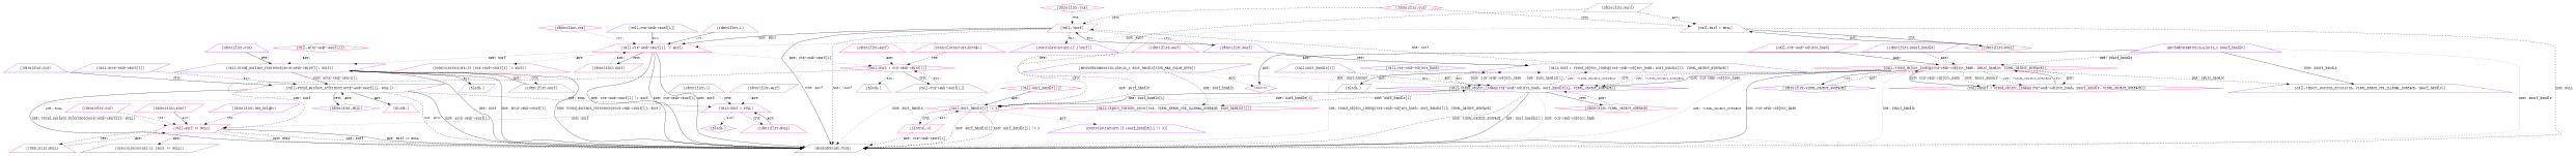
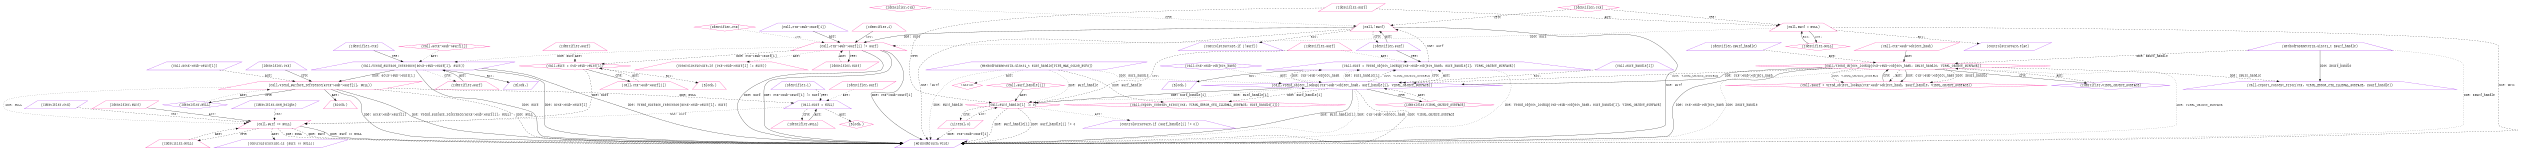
  digraph {
    fontname="Courier Prime"
    node [color=deeppink fontname="Courier Prime" shape=trapezium]
    edge [fontname="Courier Prime" style=dashed]
    n1 [label="(Call,ctx->sub->surf[i] != surf)"]
    n2 [color=purple label="(Call,vrend_surface_reference(&ctx->sub->surf[i], surf))" shape=parallelogram]
    n3 [label="(Call,surf = ctx->sub->surf[i])" shape=diamond]
    n4 [label="(ControlStructure,if (ctx->sub->surf[i] != surf))"]
    n5 [label="(Identifier,surf)" shape=parallelogram]
    n6 [color=purple label="(MethodReturn,void)" shape=parallelogram]
    n7 [label="(Call,vrend_surface_reference(&ctx->sub->surf[i], NULL))" shape=parallelogram]
    n8 [label="(Identifier,surf)"]
    n9 [color=purple label="(Block,)" shape=parallelogram]
    n10 [label="(Call,surf == NULL)" shape=parallelogram]
    n11 [label="(Block,)"]
    n12 [label="(Call,ctx->sub->surf[i])"]
-   n13 [label="(Call,!surf)" shape=parallelogram]
+   n13 [label="(Call,!surf)"]
    n14 [color=purple label="(Identifier,surf)"]
    n15 [color=purple label="(ControlStructure,if (!surf))"]
    n16 [color=purple label="(Call,surf = vrend_object_lookup(ctx->sub->object_hash, surf_handle[i], VIRGL_OBJECT_SURFACE))"]
    n17 [color=purple label="(Call,vrend_object_lookup(ctx->sub->object_hash, surf_handle[i], VIRGL_OBJECT_SURFACE))" shape=diamond]
    n18 [color=purple label="(Block,)" shape=parallelogram]
    n19 [label="(Call,surf_handle[i] != 0)" shape=diamond]
    n20 [label="(Identifier,VIRGL_OBJECT_SURFACE)" shape=diamond]
    n21 [label="(Call,report_context_error(ctx, VIRGL_ERROR_CTX_ILLEGAL_SURFACE, surf_handle[i]))" shape=diamond]
    n22 [color=purple label="(ControlStructure,if (surf_handle[i] != 0))"]
    n23 [label="(Literal,0)" shape=parallelogram]
    n24 [label="(Call,vrend_object_lookup(ctx->sub->object_hash, zsurf_handle, VIRGL_OBJECT_SURFACE))" shape=diamond]
    n25 [label="(Call,zsurf = vrend_object_lookup(ctx->sub->object_hash, zsurf_handle, VIRGL_OBJECT_SURFACE))" shape=diamond]
    n26 [color=purple label="(Identifier,VIRGL_OBJECT_SURFACE)" shape=diamond]
    n27 [color=purple label="(Call,report_context_error(ctx, VIRGL_ERROR_CTX_ILLEGAL_SURFACE, zsurf_handle))"]
    n28 [color=purple label="(MethodParameterIn,uint32_t zsurf_handle)"]
    1000101 [shape=diamond]
    n30 [color=purple label="(MethodParameterIn,uint32_t surf_handle[PIPE_MAX_COLOR_BUFS])" shape=parallelogram]
    n31 [label="(Call,surf = NULL)"]
    n32 [label="(Identifier,NULL)" shape=diamond]
+   n33 [color=purple label="(ControlStructure,else)" shape=parallelogram]
    n34 [color=purple label="(Call,surf = NULL)"]
    n35 [label="(Block,)"]
    n36 [color=purple label="(Identifier,NULL)" shape=diamond]
    n37 [label="(Block,)" shape=diamond]
    n38 [label="(Identifier,NULL)"]
    n39 [label="(Identifier,NULL)"]
    n40 [color=purple label="(ControlStructure,if (surf == NULL))" shape=parallelogram]
-   n41 [label="(ControlStructure,break;)"]
    n42 [label="(Identifier,ctx)" shape=diamond]
    n43 [color=purple label="(Identifier,ctx)" shape=parallelogram]
    n44 [label="(Identifier,surf)"]
    n45 [label="(Call,surf_handle[i])" shape=diamond]
    n46 [color=purple label="(Identifier,ctx)"]
    n47 [label="(Call,ctx->sub->object_hash)" shape=parallelogram]
    n48 [color=purple label="(Call,&ctx->sub->surf[i])" shape=parallelogram]
    n49 [color=purple label="(Identifier,i)"]
    n50 [label="(Identifier,i)"]
    n51 [color=purple label="(Call,ctx->sub->object_hash)" shape=diamond]
    n52 [color=purple label="(Call,surf_handle[i])"]
    n53 [color=purple label="(Identifier,ctx)"]
    n54 [label="(Identifier,surf)" shape=parallelogram]
    n55 [label="(Identifier,ctx)" shape=diamond]
    n56 [color=purple label="(Identifier,new_height)" shape=parallelogram]
    n57 [label="(Identifier,ctx)" shape=diamond]
    n58 [color=purple label="(Call,ctx->sub->surf[i])"]
    n59 [label="(Identifier,surf)"]
    n60 [label="(Identifier,surf)" shape=parallelogram]
    n61 [color=purple label="(Identifier,zsurf_handle)" shape=parallelogram]
    n62 [label="(Identifier,surf)" shape=parallelogram]
    n63 [label="(Call,&ctx->sub->surf[i])" shape=diamond]
    n1 -> n2 [label="DDG: surf" style=dotted]
-   n1 -> n3 [label="DDG: ctx->sub->surf[i]" style=dotted]
+   n1 -> n3 [label="DDG: ctx->sub->surf[i]"]
    n1 -> n4 [label="AST: " style=dotted]
    n1 -> n5 [label="CFG: " style=solid]
    n1 -> n6 [label="DDG: ctx->sub->surf[i] != surf" style=solid]
    n1 -> n6 [label="DDG: ctx->sub->surf[i]" style=solid]
    n1 -> n6 [label="DDG: surf" style=solid]
    n2 -> n6 [label="DDG: surf" style=solid]
    n2 -> n6 [label="DDG: &ctx->sub->surf[i]" style=solid]
    n2 -> n6 [label="DDG: vrend_surface_reference(&ctx->sub->surf[i], surf)" style=solid]
    n2 -> n7 [label="DDG: &ctx->sub->surf[i]" style=solid]
    n2 -> n8 [label="CFG: " style=dotted]
    n2 -> n9 [label="AST: " style=solid]
    n3 -> n10 [label="DDG: surf"]
    n3 -> n11 [label="AST: "]
    n3 -> n12 [label="CFG: " style=solid]
    n5 -> n1 [label="AST: "]
    n7 -> n6 [label="DDG: &ctx->sub->surf[i]" style=solid]
    n7 -> n6 [label="DDG: vrend_surface_reference(&ctx->sub->surf[i], NULL)" style=solid]
    n7 -> n6 [label="DDG: NULL"]
    n7 -> n10 [label="DDG: NULL" style=dotted]
    n7 -> n34 [label="DDG: NULL"]
    n7 -> n35 [label="AST: " style=solid]
    n7 -> n36 [label="CFG: " style=solid]
    n8 -> n2 [label="AST: " style=solid]
    n10 -> n6 [label="DDG: surf"]
    n10 -> n6 [label="DDG: surf == NULL" style=solid]
    n10 -> n6 [label="DDG: NULL"]
    n10 -> n39 [label="CFG: "]
    n10 -> n40 [label="AST: "]
    n12 -> n3 [label="AST: "]
    n13 -> n1 [label="DDG: surf" style=solid]
    n13 -> n6 [label="DDG: surf" style=solid]
    n13 -> n6 [label="DDG: !surf"]
    n13 -> n14 [label="CFG: "]
    n13 -> n15 [label="AST: "]
    n14 -> n13 [label="AST: " style=solid]
    n14 -> n16 [label="CFG: " style=solid]
    n16 -> n6 [label="DDG: vrend_object_lookup(ctx->sub->object_hash, surf_handle[i], VIRGL_OBJECT_SURFACE)" style=dotted]
    n16 -> n13 [label="DDG: surf"]
    n16 -> n17 [label="CFG: " style=dotted]
    n16 -> n18 [label="AST: " style=solid]
    n17 -> n6 [label="DDG: surf_handle[i]" style=solid]
    n17 -> n6 [label="DDG: ctx->sub->object_hash" style=dotted]
    n17 -> n6 [label="DDG: VIRGL_OBJECT_SURFACE"]
    n17 -> n16 [label="AST: "]
    n17 -> n16 [label="DDG: ctx->sub->object_hash"]
    n17 -> n16 [label="DDG: surf_handle[i]" style=dotted]
    n17 -> n16 [label="DDG: VIRGL_OBJECT_SURFACE"]
    n17 -> n19 [label="DDG: surf_handle[i]" style=solid]
    n17 -> n20 [label="CFG: " style=solid]
    n17 -> n21 [label="DDG: surf_handle[i]"]
    n19 -> n6 [label="DDG: surf_handle[i]"]
    n19 -> n6 [label="DDG: surf_handle[i] != 0"]
    n19 -> n17 [label="DDG: surf_handle[i]" style=dotted]
    n19 -> n22 [label="AST: " style=dotted]
    n19 -> n23 [label="CFG: "]
    n20 -> n17 [label="AST: "]
    n23 -> n6 [label="DDG: ctx->sub->surf[i]"]
    n23 -> n19 [label="AST: "]
    n24 -> n6 [label="DDG: zsurf_handle" style=dotted]
    n24 -> n6 [label="DDG: VIRGL_OBJECT_SURFACE" style=dotted]
    n24 -> n6 [label="DDG: ctx->sub->object_hash" style=solid]
    n24 -> n17 [label="DDG: ctx->sub->object_hash" style=solid]
    n24 -> n17 [label="DDG: VIRGL_OBJECT_SURFACE"]
    n24 -> n25 [label="AST: "]
    n24 -> n25 [label="DDG: ctx->sub->object_hash" style=solid]
    n24 -> n25 [label="DDG: zsurf_handle"]
    n24 -> n25 [label="DDG: VIRGL_OBJECT_SURFACE"]
    n24 -> n26 [label="CFG: " style=solid]
    n24 -> n27 [label="DDG: zsurf_handle"]
    n25 -> n24 [label="CFG: " style=solid]
    n26 -> n24 [label="AST: "]
    n28 -> n6 [label="DDG: zsurf_handle" style=dotted]
    n28 -> n24 [label="DDG: zsurf_handle"]
    n28 -> n27 [label="DDG: zsurf_handle" style=solid]
-   n28 -> 1000101 [label="AST: " style=solid]
    n30 -> n6 [label="DDG: surf_handle" style=dotted]
    n30 -> n17 [label="DDG: surf_handle" style=dotted]
    n30 -> n19 [label="DDG: surf_handle" style=dotted]
    n30 -> n21 [label="DDG: surf_handle"]
    n30 -> 1000101 [label="AST: " style=dotted]
    n31 -> n1 [label="DDG: surf" style=dotted]
    n31 -> n6 [label="DDG: NULL"]
    n31 -> n32 [label="CFG: " style=solid]
+   n31 -> n33 [label="AST: "]
    n32 -> n31 [label="AST: " style=solid]
    n34 -> n10 [label="DDG: surf" style=dotted]
    n34 -> n37 [label="AST: "]
    n34 -> n38 [label="CFG: "]
    n36 -> n7 [label="AST: " style=dotted]
    n38 -> n34 [label="AST: " style=solid]
    n39 -> n10 [label="AST: "]
-   n41 -> n3 [label="CFG: "]
    n42 -> n13 [label="CFG: " style=dotted]
    n43 -> n10 [label="CFG: "]
    n44 -> n3 [label="AST: " style=dotted]
    n45 -> n19 [label="AST: " style=solid]
    n46 -> n7 [label="CFG: " style=solid]
    n47 -> n24 [label="AST: " style=solid]
    n48 -> n7 [label="AST: "]
    n49 -> n34 [label="CFG: "]
    n50 -> n1 [label="CFG: " style=solid]
    n51 -> n17 [label="AST: " style=dotted]
    n52 -> n17 [label="AST: "]
    n53 -> n2 [label="CFG: " style=solid]
    n54 -> n10 [label="AST: " style=solid]
    n55 -> n13 [label="CFG: "]
    n55 -> n31 [label="CFG: "]
    n56 -> n10 [label="CFG: "]
    n57 -> n1 [label="CFG: " style=dotted]
    n58 -> n1 [label="AST: " style=solid]
    n59 -> n16 [label="AST: " style=dotted]
    n59 -> n19 [label="CFG: "]
    n60 -> n19 [label="CFG: "]
    n60 -> n31 [label="AST: "]
    n61 -> n24 [label="AST: "]
    n62 -> n34 [label="AST: " style=dotted]
    n63 -> n2 [label="AST: " style=dotted]
  }
